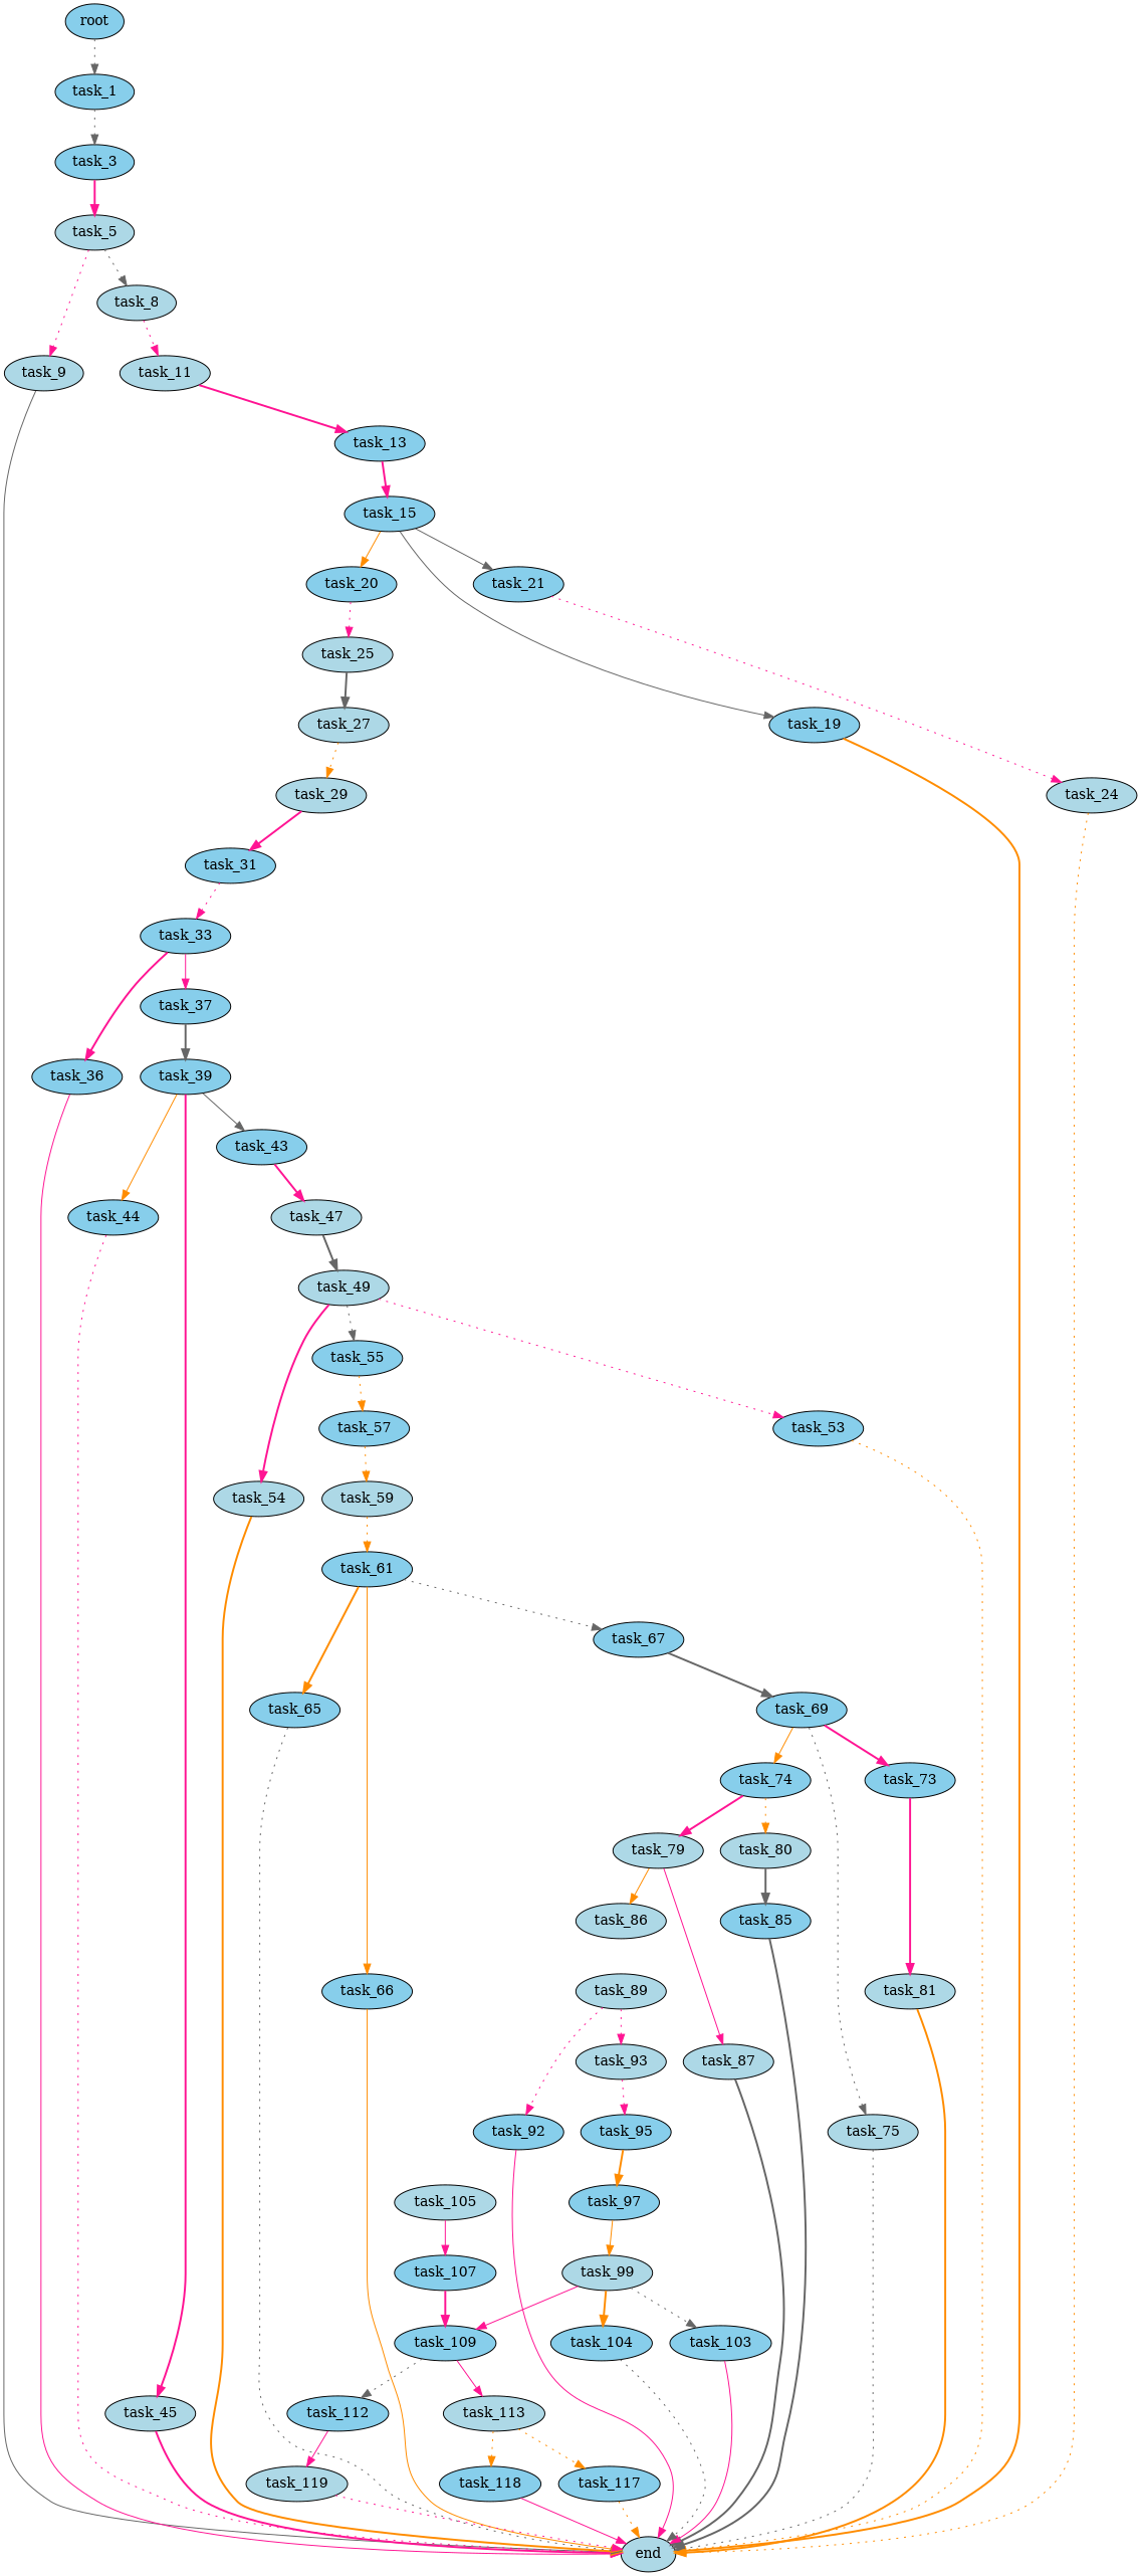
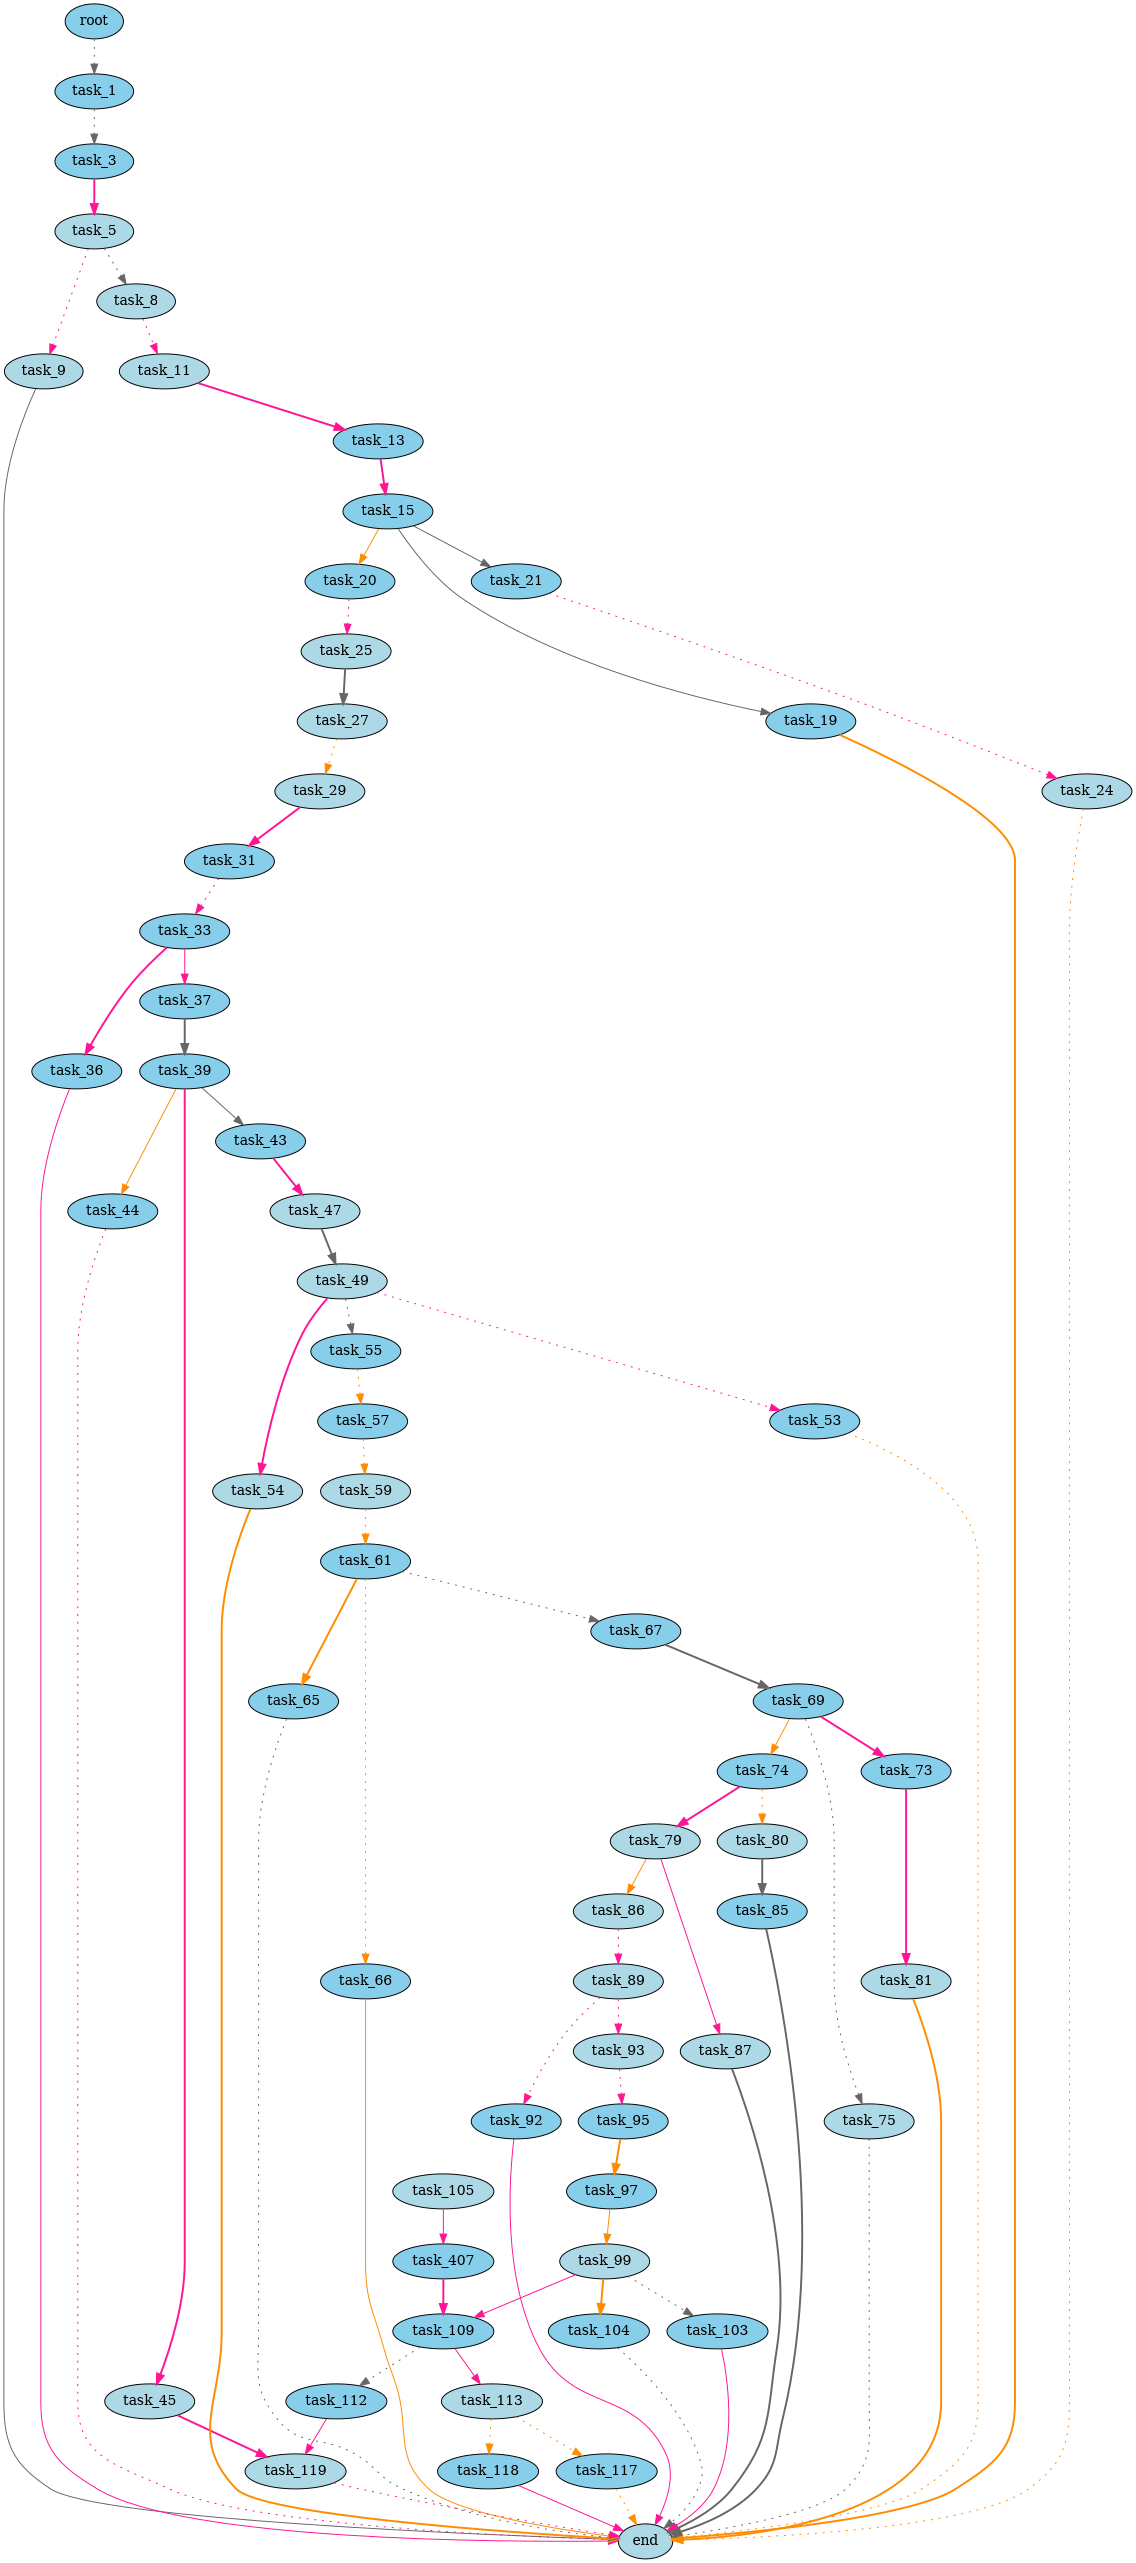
  digraph {
    node [fillcolor=skyblue style=filled]
    edge [color=deeppink style=dotted]
    root
    task_1
    task_3
    task_5 [fillcolor=lightblue]
    task_8 [fillcolor=lightblue]
    task_9 [fillcolor=lightblue]
    task_11 [fillcolor=lightblue]
    end [fillcolor=lightblue]
    task_13
    task_15
    task_19
    task_20
    task_21
    task_25 [fillcolor=lightblue]
    task_24 [fillcolor=lightblue]
    task_27 [fillcolor=lightblue]
    task_29 [fillcolor=lightblue]
    task_31
    task_33
    task_36
    task_37
    task_39
    task_43
    task_44
    task_45 [fillcolor=lightblue]
    task_47 [fillcolor=lightblue]
    task_49 [fillcolor=lightblue]
    task_53
    task_54 [fillcolor=lightblue]
    task_55
    task_57
    task_59 [fillcolor=lightblue]
    task_61
    task_65
    task_66
    task_67
    task_69
    task_73
    task_74
    task_75 [fillcolor=lightblue]
    task_81 [fillcolor=lightblue]
    task_79 [fillcolor=lightblue]
    task_80 [fillcolor=lightblue]
    task_86 [fillcolor=lightblue]
    task_87 [fillcolor=lightblue]
    task_85
    task_89 [fillcolor=lightblue]
    task_92
    task_93 [fillcolor=lightblue]
    task_95
    task_97
    task_99 [fillcolor=lightblue]
    task_103
    task_104
    task_109
    task_105 [fillcolor=lightblue]
-   task_107
+   task_107 [label=task_407]
    task_112
    task_113 [fillcolor=lightblue]
    task_119 [fillcolor=lightblue]
    task_117
    task_118
    root -> task_1 [color=gray40]
    task_1 -> task_3 [color=gray40]
    task_3 -> task_5 [style=bold]
    task_5 -> task_8 [color=gray40]
    task_5 -> task_9
    task_8 -> task_11
    task_9 -> end [color=gray40 style=solid]
    task_11 -> task_13 [style=bold]
    task_13 -> task_15 [style=bold]
    task_15 -> task_19 [color=gray40 style=solid]
    task_15 -> task_20 [color=darkorange style=solid]
    task_15 -> task_21 [color=gray40 style=solid]
    task_19 -> end [color=darkorange style=bold]
    task_20 -> task_25
    task_21 -> task_24
    task_25 -> task_27 [color=gray40 style=bold]
    task_24 -> end [color=darkorange]
    task_27 -> task_29 [color=darkorange]
    task_29 -> task_31 [style=bold]
    task_31 -> task_33
    task_33 -> task_36 [style=bold]
    task_33 -> task_37 [style=solid]
    task_36 -> end [style=solid]
    task_37 -> task_39 [color=gray40 style=bold]
    task_39 -> task_43 [color=gray40 style=solid]
    task_39 -> task_44 [color=darkorange style=solid]
    task_39 -> task_45 [style=bold]
    task_43 -> task_47 [style=bold]
    task_44 -> end
-   task_45 -> end [style=bold]
+   task_45 -> task_119 [style=bold]
    task_47 -> task_49 [color=gray40 style=bold]
    task_49 -> task_53
    task_49 -> task_54 [style=bold]
    task_49 -> task_55 [color=gray40]
    task_53 -> end [color=darkorange]
    task_54 -> end [color=darkorange style=bold]
    task_55 -> task_57 [color=darkorange]
    task_57 -> task_59 [color=darkorange]
    task_59 -> task_61 [color=darkorange]
    task_61 -> task_65 [color=darkorange style=bold]
-   task_61 -> task_66 [color=darkorange style=solid]
+   task_61 -> task_66 [color=darkorange]
    task_61 -> task_67 [color=gray40]
    task_65 -> end [color=gray40]
    task_66 -> end [color=darkorange style=solid]
    task_67 -> task_69 [color=gray40 style=bold]
    task_69 -> task_73 [style=bold]
    task_69 -> task_74 [color=darkorange style=solid]
    task_69 -> task_75 [color=gray40]
    task_73 -> task_81 [style=bold]
    task_74 -> task_79 [style=bold]
    task_74 -> task_80 [color=darkorange]
    task_75 -> end [color=gray40]
    task_81 -> end [color=darkorange style=bold]
    task_79 -> task_86 [color=darkorange style=solid]
    task_79 -> task_87 [style=solid]
    task_80 -> task_85 [color=gray40 style=bold]
+   task_86 -> task_89
    task_87 -> end [color=gray40 style=bold]
    task_85 -> end [color=gray40 style=bold]
    task_89 -> task_92
    task_89 -> task_93
    task_92 -> end [style=solid]
    task_93 -> task_95
    task_95 -> task_97 [color=darkorange style=bold]
    task_97 -> task_99 [color=darkorange style=solid]
    task_99 -> task_103 [color=gray40]
    task_99 -> task_104 [color=darkorange style=bold]
    task_99 -> task_109 [style=solid]
    task_103 -> end [style=solid]
    task_104 -> end [color=gray40]
    task_109 -> task_112 [color=gray40]
    task_109 -> task_113 [style=solid]
    task_105 -> task_107 [style=solid]
    task_107 -> task_109 [style=bold]
    task_112 -> task_119 [style=solid]
    task_113 -> task_117 [color=darkorange]
    task_113 -> task_118 [color=darkorange]
    task_119 -> end
    task_117 -> end [color=darkorange]
    task_118 -> end [style=solid]
  }
